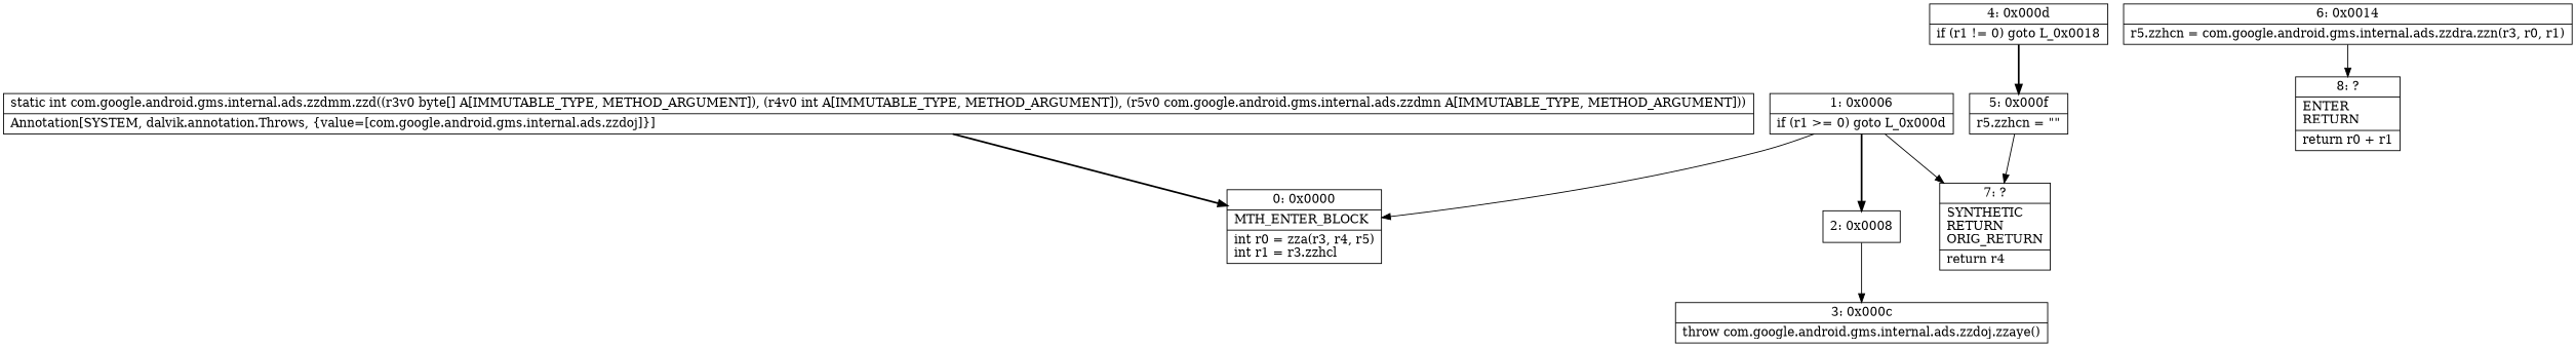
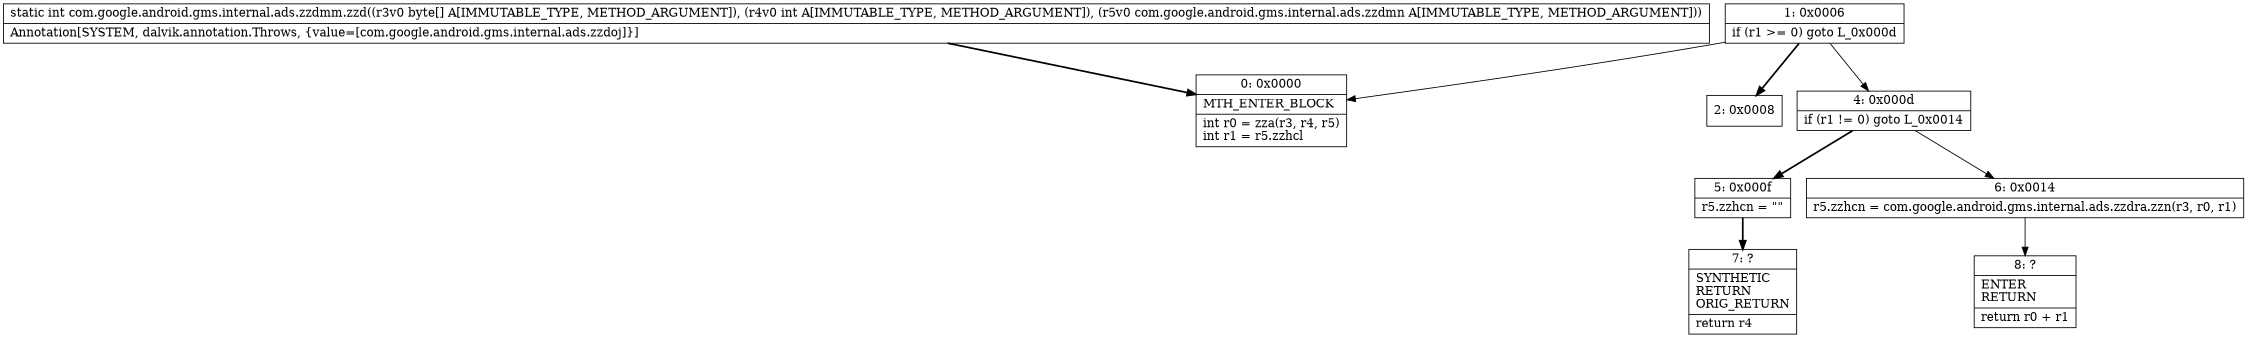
  digraph {
    node [shape=record]
    edge [style=solid]
-   n1 [label="{0\:\ 0x0000|MTH_ENTER_BLOCK\l|int r0 = zza(r3, r4, r5)\lint r1 = r3.zzhcl\l}"]
+   n1 [label="{0\:\ 0x0000|MTH_ENTER_BLOCK\l|int r0 = zza(r3, r4, r5)\lint r1 = r5.zzhcl\l}"]
    n2 [label="{1\:\ 0x0006|if (r1 \>= 0) goto L_0x000d\l}"]
    n3 [label="{2\:\ 0x0008}"]
-   n4 [label="{4\:\ 0x000d|if (r1 != 0) goto L_0x0018\l}"]
-   n5 [label="{3\:\ 0x000c|throw com.google.android.gms.internal.ads.zzdoj.zzaye()\l}"]
+   n4 [label="{4\:\ 0x000d|if (r1 != 0) goto L_0x0014\l}"]
    n6 [label="{5\:\ 0x000f|r5.zzhcn = \"\"\l}"]
    n7 [label="{6\:\ 0x0014|r5.zzhcn = com.google.android.gms.internal.ads.zzdra.zzn(r3, r0, r1)\l}"]
    n8 [label="{7\:\ ?|SYNTHETIC\lRETURN\lORIG_RETURN\l|return r4\l}"]
    n9 [label="{8\:\ ?|ENTER\lRETURN\l|return r0 + r1\l}"]
    n10 [label="{static int com.google.android.gms.internal.ads.zzdmm.zzd((r3v0 byte[] A[IMMUTABLE_TYPE, METHOD_ARGUMENT]), (r4v0 int A[IMMUTABLE_TYPE, METHOD_ARGUMENT]), (r5v0 com.google.android.gms.internal.ads.zzdmn A[IMMUTABLE_TYPE, METHOD_ARGUMENT]))  | Annotation[SYSTEM, dalvik.annotation.Throws, \{value=[com.google.android.gms.internal.ads.zzdoj]\}]\l}"]
    n2 -> n1
    n2 -> n3 [style=bold]
-   n2 -> n8
-   n3 -> n5
+   n2 -> n4
    n4 -> n6 [style=bold]
-   n6 -> n8
+   n4 -> n7
+   n6 -> n8 [style=bold]
    n7 -> n9
    n10 -> n1 [style=bold]
  }
